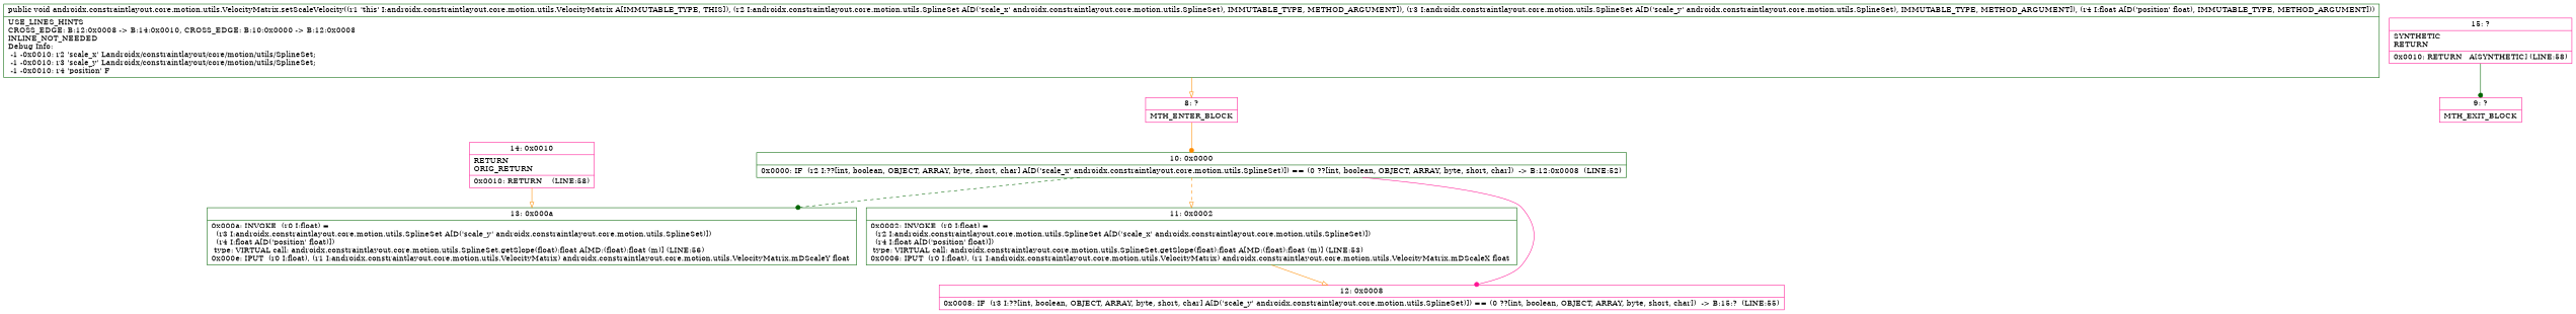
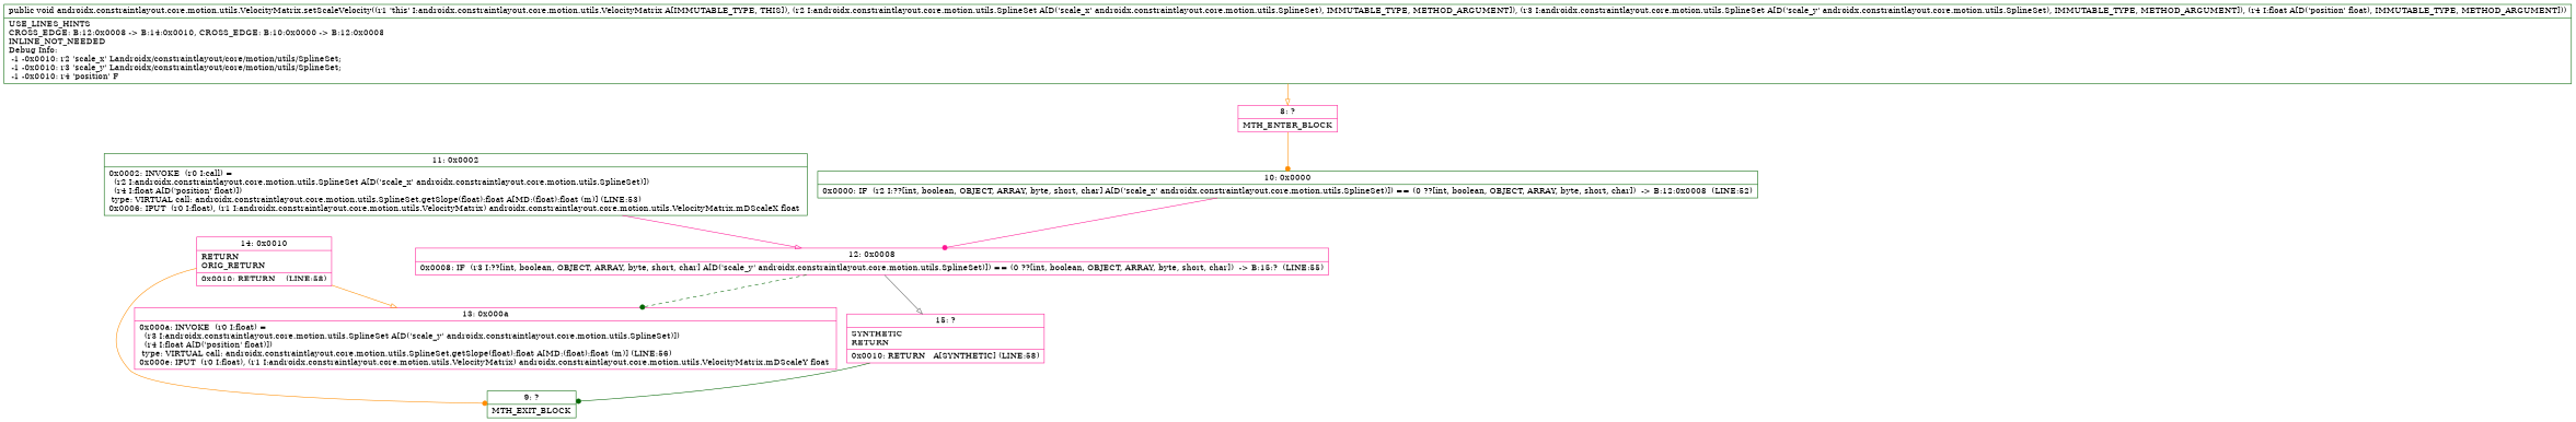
  digraph {
    node [color=deeppink shape=record]
    edge [arrowhead=dot color=darkorange]
    n1 [label="{8\:\ ?|MTH_ENTER_BLOCK\l}"]
    n2 [color=darkgreen label="{10\:\ 0x0000|0x0000: IF  (r2 I:??[int, boolean, OBJECT, ARRAY, byte, short, char] A[D('scale_x' androidx.constraintlayout.core.motion.utils.SplineSet)]) == (0 ??[int, boolean, OBJECT, ARRAY, byte, short, char])  \-\> B:12:0x0008  (LINE:52)\l}"]
-   n3 [color=darkgreen label="{11\:\ 0x0002|0x0002: INVOKE  (r0 I:float) = \l  (r2 I:androidx.constraintlayout.core.motion.utils.SplineSet A[D('scale_x' androidx.constraintlayout.core.motion.utils.SplineSet)])\l  (r4 I:float A[D('position' float)])\l type: VIRTUAL call: androidx.constraintlayout.core.motion.utils.SplineSet.getSlope(float):float A[MD:(float):float (m)] (LINE:53)\l0x0006: IPUT  (r0 I:float), (r1 I:androidx.constraintlayout.core.motion.utils.VelocityMatrix) androidx.constraintlayout.core.motion.utils.VelocityMatrix.mDScaleX float \l}"]
+   n3 [color=darkgreen label="{11\:\ 0x0002|0x0002: INVOKE  (r0 I:call) = \l  (r2 I:androidx.constraintlayout.core.motion.utils.SplineSet A[D('scale_x' androidx.constraintlayout.core.motion.utils.SplineSet)])\l  (r4 I:float A[D('position' float)])\l type: VIRTUAL call: androidx.constraintlayout.core.motion.utils.SplineSet.getSlope(float):float A[MD:(float):float (m)] (LINE:53)\l0x0006: IPUT  (r0 I:float), (r1 I:androidx.constraintlayout.core.motion.utils.VelocityMatrix) androidx.constraintlayout.core.motion.utils.VelocityMatrix.mDScaleX float \l}"]
    n4 [label="{12\:\ 0x0008|0x0008: IF  (r3 I:??[int, boolean, OBJECT, ARRAY, byte, short, char] A[D('scale_y' androidx.constraintlayout.core.motion.utils.SplineSet)]) == (0 ??[int, boolean, OBJECT, ARRAY, byte, short, char])  \-\> B:15:?  (LINE:55)\l}"]
-   n5 [color=darkgreen label="{13\:\ 0x000a|0x000a: INVOKE  (r0 I:float) = \l  (r3 I:androidx.constraintlayout.core.motion.utils.SplineSet A[D('scale_y' androidx.constraintlayout.core.motion.utils.SplineSet)])\l  (r4 I:float A[D('position' float)])\l type: VIRTUAL call: androidx.constraintlayout.core.motion.utils.SplineSet.getSlope(float):float A[MD:(float):float (m)] (LINE:56)\l0x000e: IPUT  (r0 I:float), (r1 I:androidx.constraintlayout.core.motion.utils.VelocityMatrix) androidx.constraintlayout.core.motion.utils.VelocityMatrix.mDScaleY float \l}"]
+   n5 [label="{13\:\ 0x000a|0x000a: INVOKE  (r0 I:float) = \l  (r3 I:androidx.constraintlayout.core.motion.utils.SplineSet A[D('scale_y' androidx.constraintlayout.core.motion.utils.SplineSet)])\l  (r4 I:float A[D('position' float)])\l type: VIRTUAL call: androidx.constraintlayout.core.motion.utils.SplineSet.getSlope(float):float A[MD:(float):float (m)] (LINE:56)\l0x000e: IPUT  (r0 I:float), (r1 I:androidx.constraintlayout.core.motion.utils.VelocityMatrix) androidx.constraintlayout.core.motion.utils.VelocityMatrix.mDScaleY float \l}"]
    n6 [label="{15\:\ ?|SYNTHETIC\lRETURN\l|0x0010: RETURN   A[SYNTHETIC] (LINE:58)\l}"]
-   n7 [label="{9\:\ ?|MTH_EXIT_BLOCK\l}"]
+   n7 [color=darkgreen label="{9\:\ ?|MTH_EXIT_BLOCK\l}"]
    n8 [label="{14\:\ 0x0010|RETURN\lORIG_RETURN\l|0x0010: RETURN    (LINE:58)\l}"]
    n9 [color=darkgreen label="{public void androidx.constraintlayout.core.motion.utils.VelocityMatrix.setScaleVelocity((r1 'this' I:androidx.constraintlayout.core.motion.utils.VelocityMatrix A[IMMUTABLE_TYPE, THIS]), (r2 I:androidx.constraintlayout.core.motion.utils.SplineSet A[D('scale_x' androidx.constraintlayout.core.motion.utils.SplineSet), IMMUTABLE_TYPE, METHOD_ARGUMENT]), (r3 I:androidx.constraintlayout.core.motion.utils.SplineSet A[D('scale_y' androidx.constraintlayout.core.motion.utils.SplineSet), IMMUTABLE_TYPE, METHOD_ARGUMENT]), (r4 I:float A[D('position' float), IMMUTABLE_TYPE, METHOD_ARGUMENT]))  | USE_LINES_HINTS\lCROSS_EDGE: B:12:0x0008 \-\> B:14:0x0010, CROSS_EDGE: B:10:0x0000 \-\> B:12:0x0008\lINLINE_NOT_NEEDED\lDebug Info:\l  \-1 \-0x0010: r2 'scale_x' Landroidx\/constraintlayout\/core\/motion\/utils\/SplineSet;\l  \-1 \-0x0010: r3 'scale_y' Landroidx\/constraintlayout\/core\/motion\/utils\/SplineSet;\l  \-1 \-0x0010: r4 'position' F\l}"]
    n1 -> n2
-   n2 -> n3 [arrowhead=onormal style=dashed]
    n2 -> n4 [color=deeppink]
-   n3 -> n4 [arrowhead=onormal]
-   n2 -> n5 [color=darkgreen style=dashed]
+   n3 -> n4 [arrowhead=onormal color=deeppink]
+   n4 -> n5 [color=darkgreen style=dashed]
+   n4 -> n6 [arrowhead=onormal color=gray40]
    n6 -> n7 [color=darkgreen]
    n8 -> n5 [arrowhead=onormal]
+   n8 -> n7
    n9 -> n1 [arrowhead=onormal]
  }
